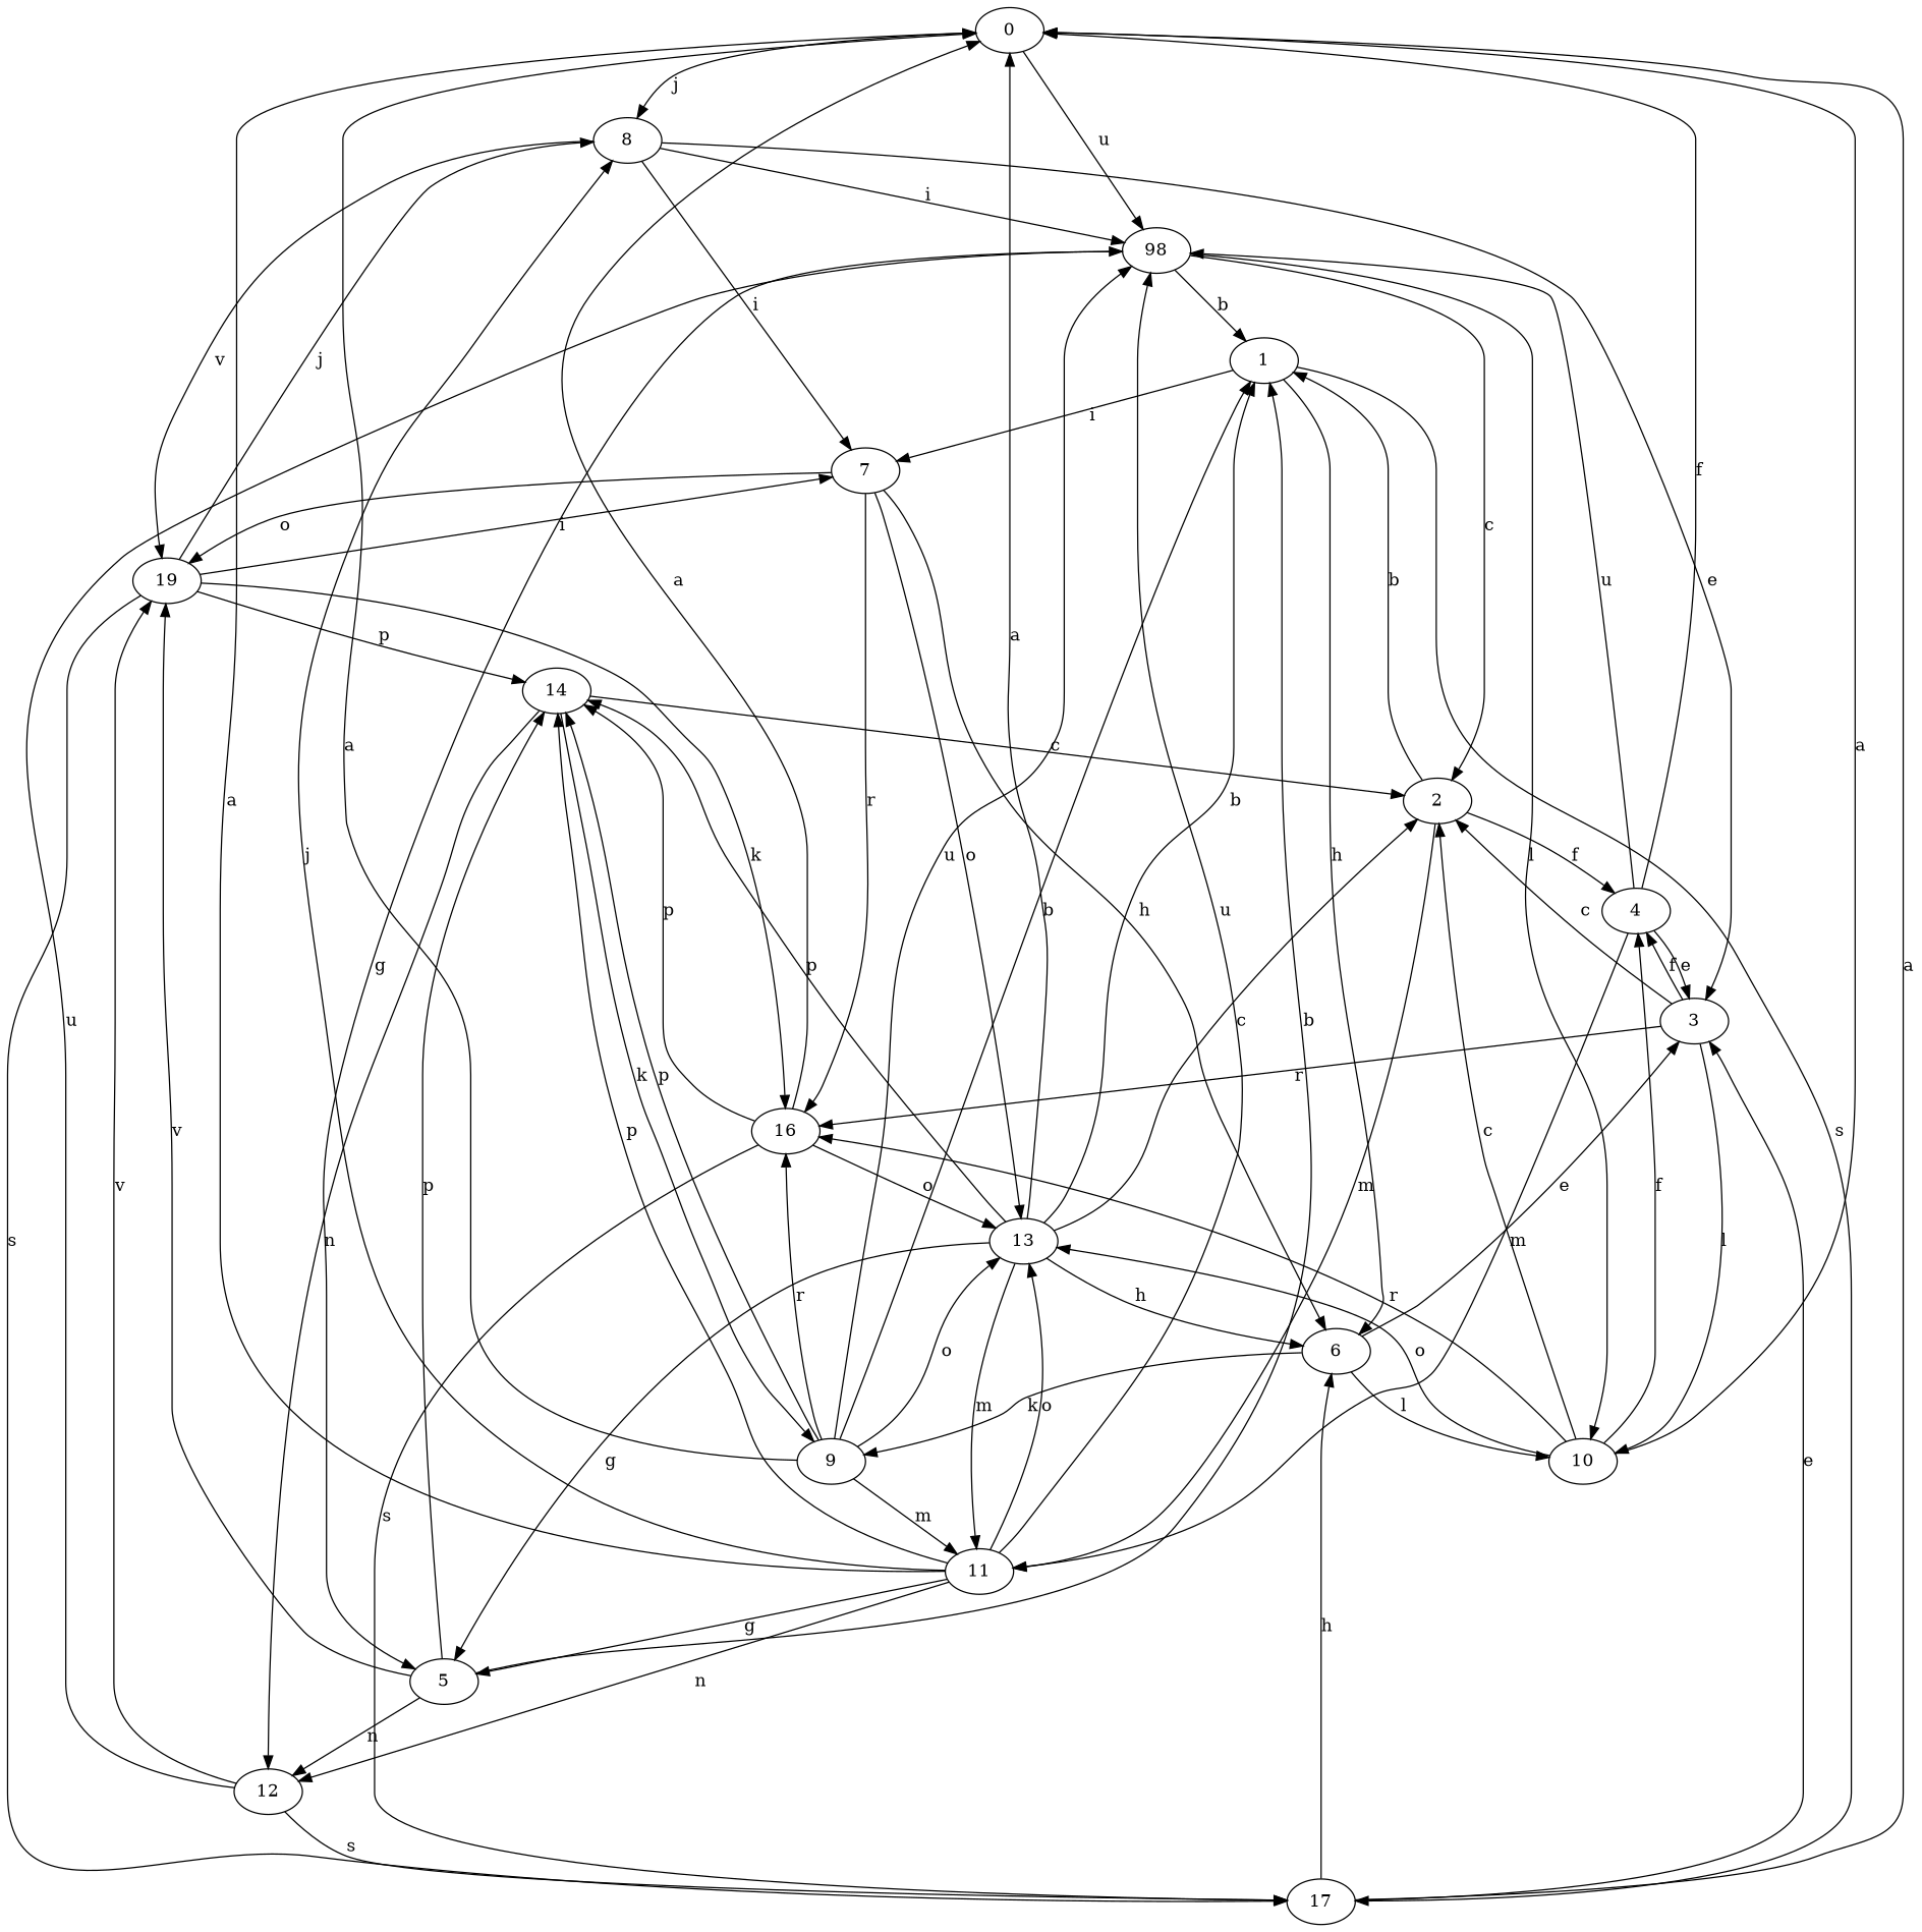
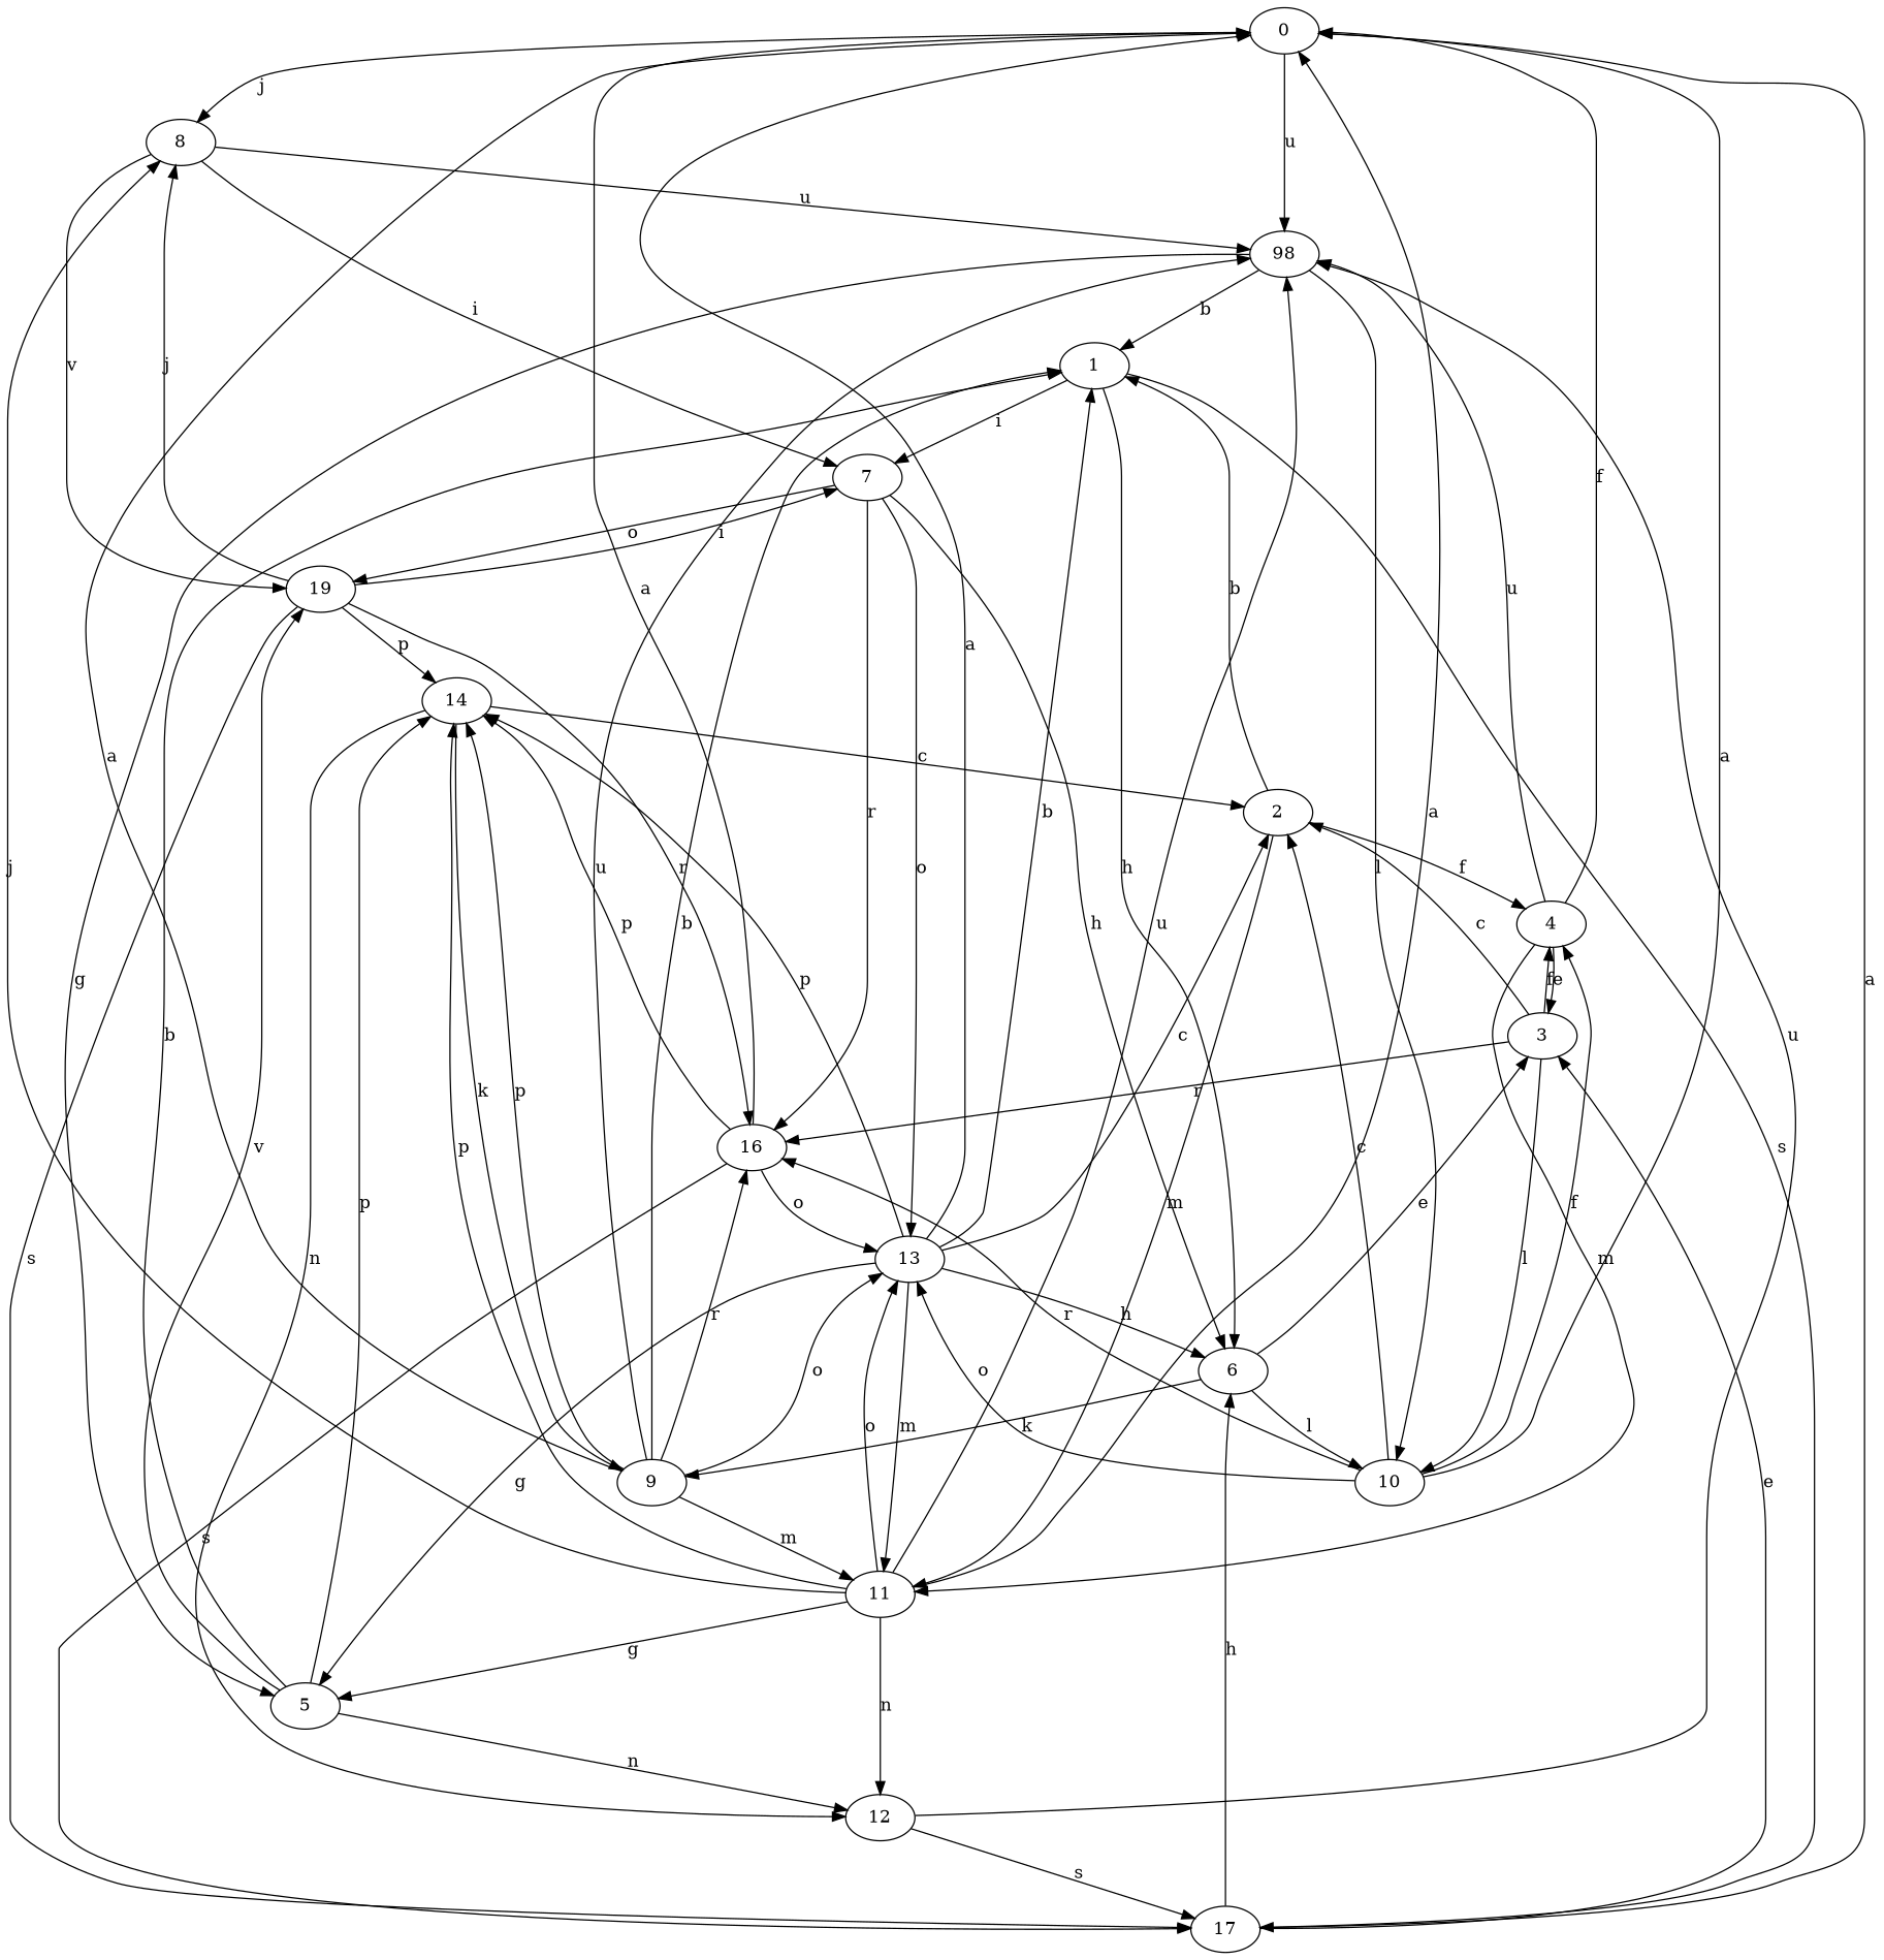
  strict digraph {
    0
    8
    n3 [label=98]
    4
    11
    3
    7
    19
    1
    2
    10
    5
    6
    17
    9
    16
    13
    12
    14
    0 -> 8 [label=j]
    0 -> n3 [label=u]
-   8 -> n3 [label=i]
-   8 -> 3 [label=e]
+   8 -> n3 [label=u]
    8 -> 7 [label=i]
    8 -> 19 [label=v]
    n3 -> 1 [label=b]
-   n3 -> 2 [label=c]
    n3 -> 10 [label=l]
    n3 -> 5 [label=g]
    4 -> 0 [label=f]
    4 -> n3 [label=u]
    4 -> 11 [label=m]
    4 -> 3 [label=e]
    11 -> 0 [label=a]
    11 -> 8 [label=j]
    11 -> n3 [label=u]
    11 -> 5 [label=g]
    11 -> 13 [label=o]
    11 -> 12 [label=n]
    11 -> 14 [label=p]
    3 -> 4 [label=f]
    3 -> 2 [label=c]
    3 -> 10 [label=l]
    3 -> 16 [label=r]
    7 -> 19 [label=o]
    7 -> 6 [label=h]
    7 -> 16 [label=r]
    7 -> 13 [label=o]
    19 -> 8 [label=j]
    19 -> 7 [label=i]
    19 -> 17 [label=s]
-   19 -> 16 [label=k]
+   19 -> 16 [label=r]
    19 -> 14 [label=p]
    1 -> 7 [label=i]
    1 -> 6 [label=h]
    1 -> 17 [label=s]
    2 -> 4 [label=f]
    2 -> 11 [label=m]
    2 -> 1 [label=b]
    10 -> 0 [label=a]
    10 -> 4 [label=f]
    10 -> 2 [label=c]
    10 -> 16 [label=r]
    10 -> 13 [label=o]
    5 -> 19 [label=v]
    5 -> 1 [label=b]
    5 -> 12 [label=n]
    5 -> 14 [label=p]
    6 -> 3 [label=e]
    6 -> 10 [label=l]
    6 -> 9 [label=k]
    17 -> 0 [label=a]
    17 -> 3 [label=e]
    17 -> 6 [label=h]
    9 -> 0 [label=a]
    9 -> n3 [label=u]
    9 -> 11 [label=m]
    9 -> 1 [label=b]
    9 -> 16 [label=r]
    9 -> 13 [label=o]
    9 -> 14 [label=p]
    16 -> 0 [label=a]
    16 -> 17 [label=s]
    16 -> 13 [label=o]
    16 -> 14 [label=p]
    13 -> 0 [label=a]
    13 -> 11 [label=m]
    13 -> 1 [label=b]
    13 -> 2 [label=c]
    13 -> 5 [label=g]
    13 -> 6 [label=h]
    13 -> 14 [label=p]
    12 -> n3 [label=u]
-   12 -> 19 [label=v]
    12 -> 17 [label=s]
    14 -> 2 [label=c]
    14 -> 9 [label=k]
    14 -> 12 [label=n]
  }
